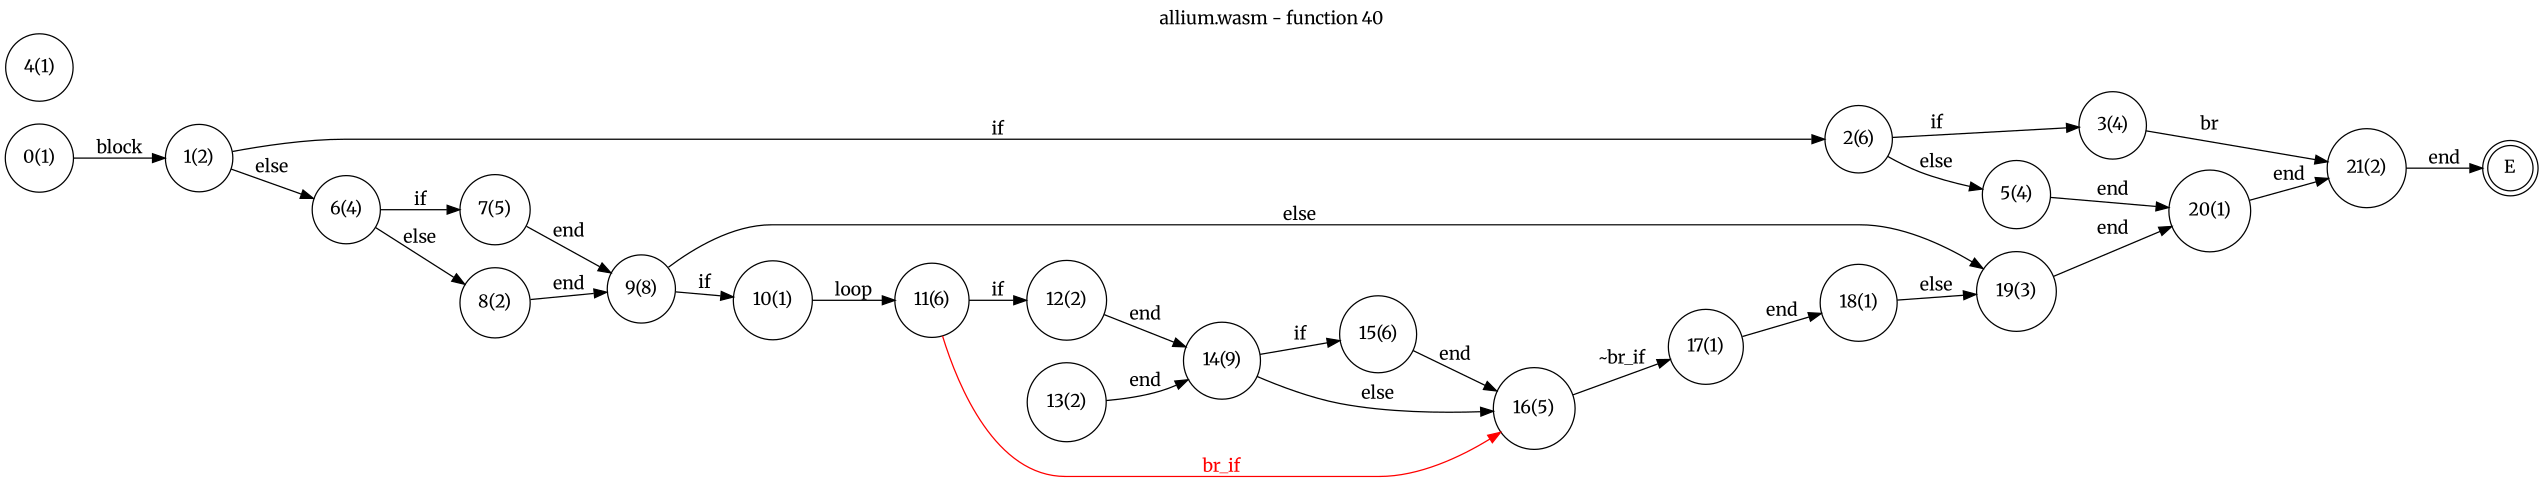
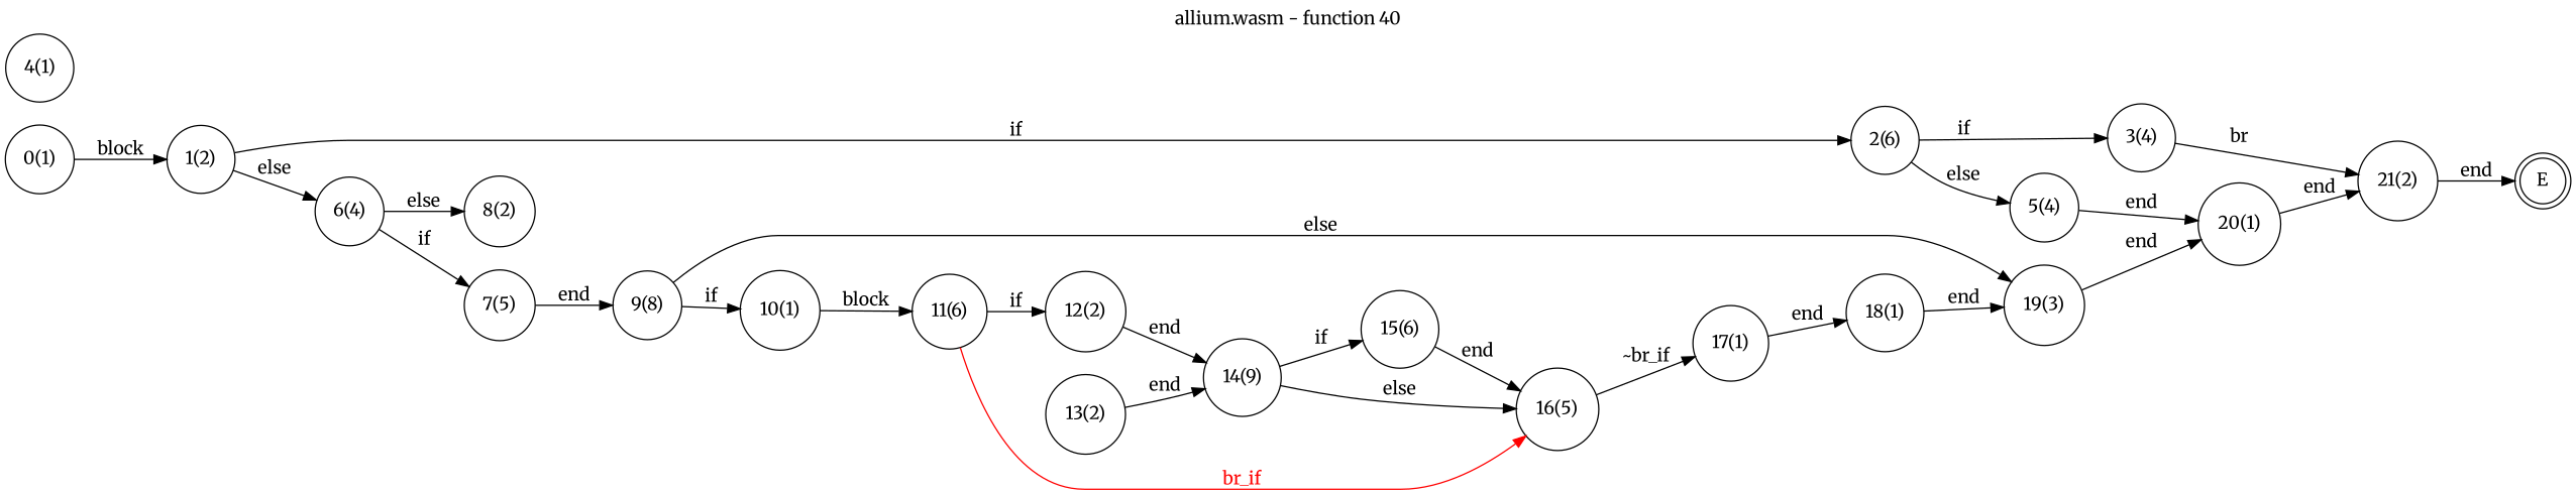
  digraph {
    fontname=Merriweather
    label="allium.wasm - function 40"
    labelfontcolor=black
    labelfontname=Helvetica
    labelfontsize=16
    labelloc=t
    rankdir=LR
    node [fontname=Merriweather shape=circle fontcolor=black]
    edge [fontname=Merriweather]
    E [shape=doublecircle fontcolor=""]
    n2 [label="0(1)"]
    n3 [label="1(2)"]
    n4 [label="2(6)"]
    n5 [label="6(4)"]
    n6 [label="3(4)"]
    n7 [label="5(4)"]
    n8 [label="7(5)"]
    n9 [label="8(2)"]
    n10 [label="21(2)"]
    n11 [label="20(1)"]
    n12 [label="4(1)"]
    n13 [label="9(8)"]
    n14 [label="10(1)"]
    n15 [label="19(3)"]
    n16 [label="11(6)"]
    n17 [label="12(2)"]
    n18 [label="14(9)"]
    n19 [label="13(2)"]
    n20 [label="15(6)"]
    n21 [label="16(5)"]
    n22 [label="17(1)"]
    n23 [label="18(1)"]
    n2 -> n3 [label=block]
    n3 -> n4 [label=if]
    n3 -> n5 [label=else]
    n4 -> n6 [label=if]
    n4 -> n7 [label=else]
    n5 -> n8 [label=if]
    n5 -> n9 [label=else]
    n6 -> n10 [label=br]
    n7 -> n11 [label=end]
    n8 -> n13 [label=end]
-   n9 -> n13 [label=end]
    n10 -> E [label=end]
    n11 -> n10 [label=end]
    n13 -> n14 [label=if]
    n13 -> n15 [label=else]
-   n14 -> n16 [label=loop]
+   n14 -> n16 [label=block]
    n15 -> n11 [label=end]
    n16 -> n17 [label=if]
    n17 -> n18 [label=end]
    n18 -> n20 [label=if]
    n18 -> n21 [label=else]
    n19 -> n18 [label=end]
    n20 -> n21 [label=end]
    n21 -> n16 [color=red dir=back fontcolor=red label=br_if]
    n21 -> n22 [label="~br_if"]
    n22 -> n23 [label=end]
-   n23 -> n15 [label=else]
+   n23 -> n15 [label=end]
  }
